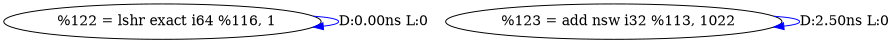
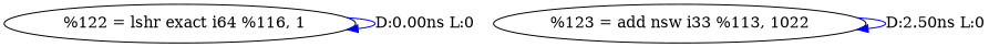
  digraph {
    edge [color=blue]
    n1 [label="  %122 = lshr exact i64 %116, 1"]
-   n2 [label="  %123 = add nsw i32 %113, 1022"]
+   n2 [label="%123 = add nsw i33 %113, 1022"]
    n1 -> n1 [label="D:0.00ns L:0"]
    n2 -> n2 [label="D:2.50ns L:0"]
  }
